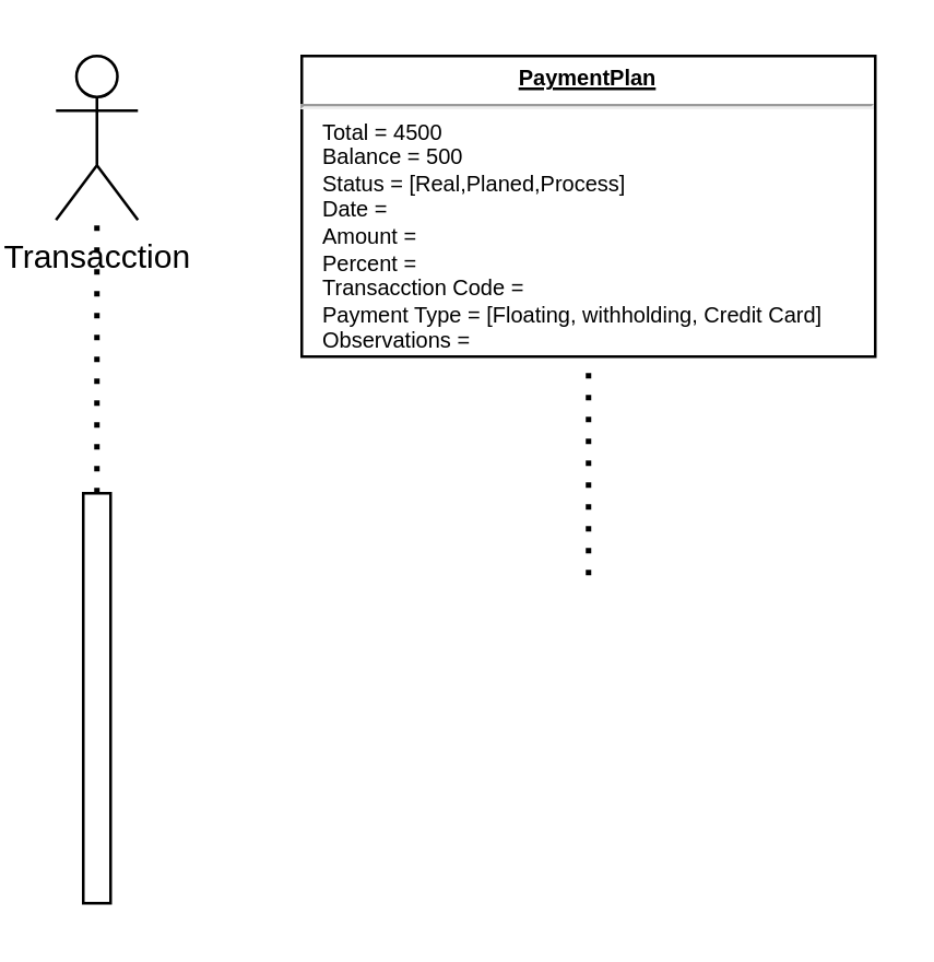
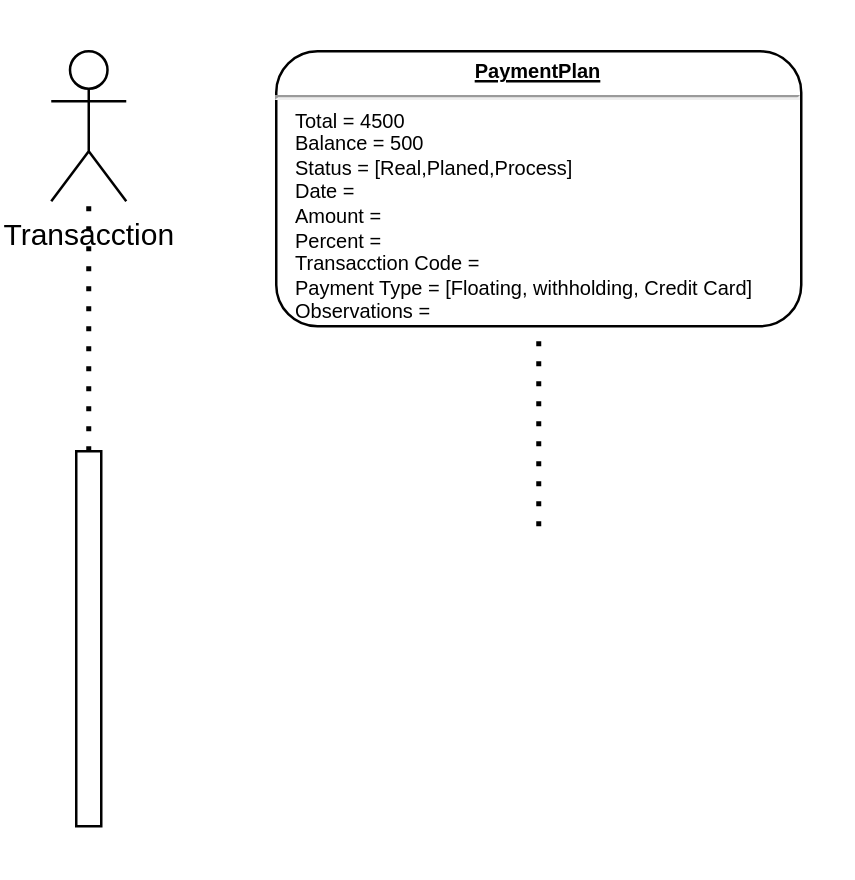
  <mxCell id="0" />
  <mxCell id="1" parent="0" />
  <mxCell id="2" value="Transacction&lt;br&gt;" style="shape=umlActor;verticalLabelPosition=bottom;verticalAlign=top;html=1;outlineConnect=0;" vertex="1" parent="1"><mxGeometry x="20" y="20" width="30" height="60" as="geometry" /></mxCell>
  <mxCell id="3" value="" style="endArrow=none;dashed=1;html=1;dashPattern=1 3;strokeWidth=2;rounded=0;" edge="1" parent="1" source="4" target="2"><mxGeometry width="50" height="50" relative="1" as="geometry"><mxPoint x="35" y="150" as="sourcePoint" /><mxPoint x="380" y="300" as="targetPoint" /></mxGeometry></mxCell>
  <mxCell id="4" value="" style="html=1;points=[];perimeter=orthogonalPerimeter;outlineConnect=0;targetShapes=umlLifeline;portConstraint=eastwest;newEdgeStyle={&quot;edgeStyle&quot;:&quot;elbowEdgeStyle&quot;,&quot;elbow&quot;:&quot;vertical&quot;,&quot;curved&quot;:0,&quot;rounded&quot;:0};" vertex="1" parent="1"><mxGeometry x="30" y="180" width="10" height="150" as="geometry" /></mxCell>
- <mxCell id="5" value="&lt;p style=&quot;margin: 4px 0px 0px; text-align: center; text-decoration: underline; font-size: 8px;&quot;&gt;&lt;b style=&quot;font-size: 8px;&quot;&gt;PaymentPlan&lt;/b&gt;&lt;/p&gt;&lt;hr style=&quot;font-size: 8px;&quot;&gt;&lt;p style=&quot;margin: 0px 0px 0px 8px; font-size: 8px;&quot;&gt;Total = 4500&lt;br style=&quot;font-size: 8px;&quot;&gt;Balance = 500&lt;br style=&quot;font-size: 8px;&quot;&gt;Status = [Real,Planed,Process]&lt;/p&gt;&lt;p style=&quot;margin: 0px 0px 0px 8px; font-size: 8px;&quot;&gt;Date =&amp;nbsp;&lt;/p&gt;&lt;p style=&quot;margin: 0px 0px 0px 8px; font-size: 8px;&quot;&gt;Amount =&lt;/p&gt;&lt;p style=&quot;margin: 0px 0px 0px 8px; font-size: 8px;&quot;&gt;Percent =&lt;/p&gt;&lt;p style=&quot;margin: 0px 0px 0px 8px; font-size: 8px;&quot;&gt;Transacction Code =&lt;/p&gt;&lt;p style=&quot;margin: 0px 0px 0px 8px; font-size: 8px;&quot;&gt;Payment Type = [Floating, withholding, Credit Card]&lt;/p&gt;&lt;p style=&quot;margin: 0px 0px 0px 8px; font-size: 8px;&quot;&gt;Observations =&lt;/p&gt;&lt;p style=&quot;margin: 0px 0px 0px 8px; font-size: 8px;&quot;&gt;&lt;br style=&quot;font-size: 8px;&quot;&gt;&lt;/p&gt;" style="verticalAlign=top;align=left;overflow=fill;fontSize=8;fontFamily=Helvetica;html=1;whiteSpace=wrap;" vertex="1" parent="1"><mxGeometry x="110" y="20" width="210" height="110" as="geometry" /></mxCell>
+ <mxCell id="5" value="&lt;p style=&quot;margin: 4px 0px 0px; text-align: center; text-decoration: underline; font-size: 8px;&quot;&gt;&lt;b style=&quot;font-size: 8px;&quot;&gt;PaymentPlan&lt;/b&gt;&lt;/p&gt;&lt;hr style=&quot;font-size: 8px;&quot;&gt;&lt;p style=&quot;margin: 0px 0px 0px 8px; font-size: 8px;&quot;&gt;Total = 4500&lt;br style=&quot;font-size: 8px;&quot;&gt;Balance = 500&lt;br style=&quot;font-size: 8px;&quot;&gt;Status = [Real,Planed,Process]&lt;/p&gt;&lt;p style=&quot;margin: 0px 0px 0px 8px; font-size: 8px;&quot;&gt;Date =&amp;nbsp;&lt;/p&gt;&lt;p style=&quot;margin: 0px 0px 0px 8px; font-size: 8px;&quot;&gt;Amount =&lt;/p&gt;&lt;p style=&quot;margin: 0px 0px 0px 8px; font-size: 8px;&quot;&gt;Percent =&lt;/p&gt;&lt;p style=&quot;margin: 0px 0px 0px 8px; font-size: 8px;&quot;&gt;Transacction Code =&lt;/p&gt;&lt;p style=&quot;margin: 0px 0px 0px 8px; font-size: 8px;&quot;&gt;Payment Type = [Floating, withholding, Credit Card]&lt;/p&gt;&lt;p style=&quot;margin: 0px 0px 0px 8px; font-size: 8px;&quot;&gt;Observations =&lt;/p&gt;&lt;p style=&quot;margin: 0px 0px 0px 8px; font-size: 8px;&quot;&gt;&lt;br style=&quot;font-size: 8px;&quot;&gt;&lt;/p&gt;" style="verticalAlign=top;align=left;overflow=fill;fontSize=8;fontFamily=Helvetica;html=1;whiteSpace=wrap;rounded=1;" vertex="1" parent="1"><mxGeometry x="110" y="20" width="210" height="110" as="geometry" /></mxCell>
  <mxCell id="6" value="" style="endArrow=none;dashed=1;html=1;dashPattern=1 3;strokeWidth=2;rounded=0;" edge="1" parent="1" target="5"><mxGeometry width="50" height="50" relative="1" as="geometry"><mxPoint x="215" y="210" as="sourcePoint" /><mxPoint x="350" y="290" as="targetPoint" /><Array as="points"><mxPoint x="215" y="180" /></Array></mxGeometry></mxCell>
